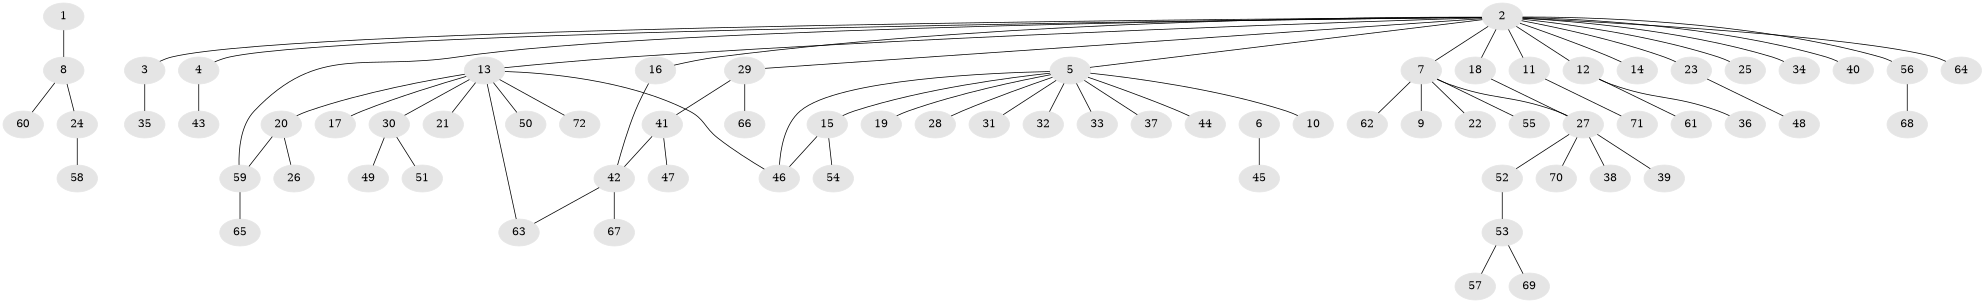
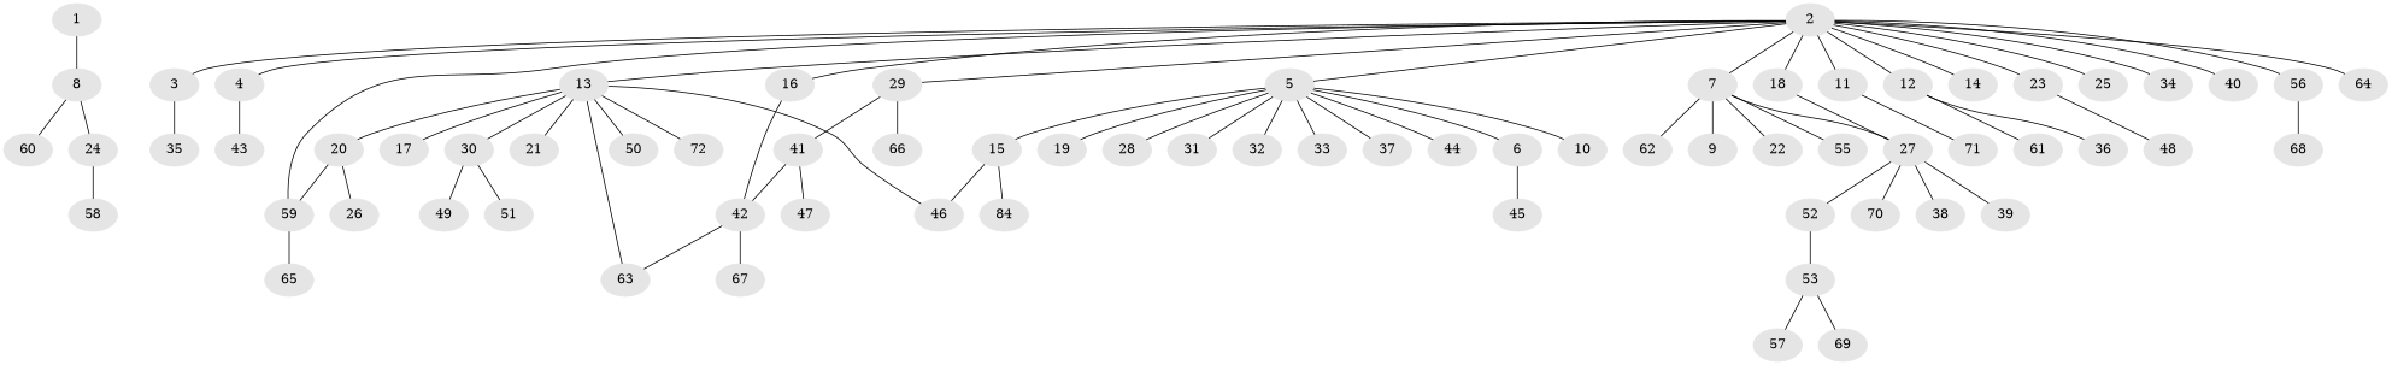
  graph {
    node [color=gray90 style=filled]
    1
    8
    2
    3
    4
    5
    7
    11
    12
    13
    14
    16
    18
    23
    25
    29
    34
    40
    56
    59
    64
    60
    24
    35
    43
    6
    10
    15
    19
    28
    31
    32
    33
    37
    44
    9
    22
    27
    55
    62
    71
    36
    61
    17
    20
    21
    30
    46
    50
    63
    72
    42
    48
    41
    66
    68
    65
    45
-   54
+   54 [label=84]
    38
    39
    52
    70
    58
    26
    49
    51
    67
    53
    47
    57
    69
    1 -- 8
    8 -- 60
    8 -- 24
    2 -- 3
    2 -- 4
    2 -- 5
    2 -- 7
    2 -- 11
    2 -- 12
    2 -- 13
    2 -- 14
    2 -- 16
    2 -- 18
    2 -- 23
    2 -- 25
    2 -- 29
    2 -- 34
    2 -- 40
    2 -- 56
    2 -- 59
    2 -- 64
    3 -- 35
    4 -- 43
-   5 -- 46
+   5 -- 6
    5 -- 10
    5 -- 15
    5 -- 19
    5 -- 28
    5 -- 31
    5 -- 32
    5 -- 33
    5 -- 37
    5 -- 44
    7 -- 9
    7 -- 22
    7 -- 27
    7 -- 55
    7 -- 62
    11 -- 71
    12 -- 36
    12 -- 61
    13 -- 17
    13 -- 20
    13 -- 21
    13 -- 30
    13 -- 46
    13 -- 50
    13 -- 63
    13 -- 72
    16 -- 42
    18 -- 27
    23 -- 48
    29 -- 41
    29 -- 66
    56 -- 68
    59 -- 65
    24 -- 58
    6 -- 45
    15 -- 46
    15 -- 54
    27 -- 38
    27 -- 39
    27 -- 52
    27 -- 70
    20 -- 59
    20 -- 26
    30 -- 49
    30 -- 51
    42 -- 63
    42 -- 67
    41 -- 42
    41 -- 47
    52 -- 53
    53 -- 57
    53 -- 69
  }
